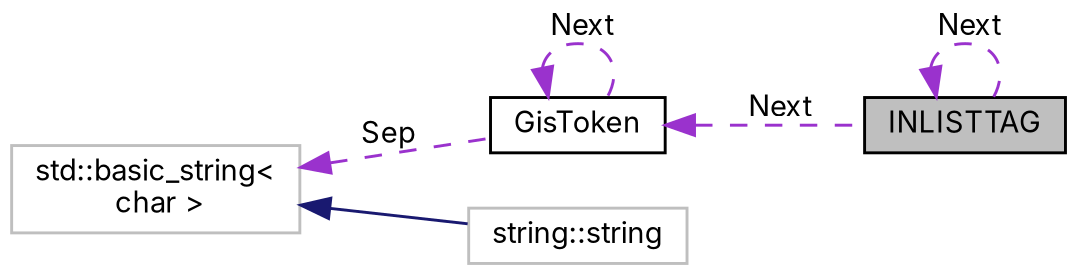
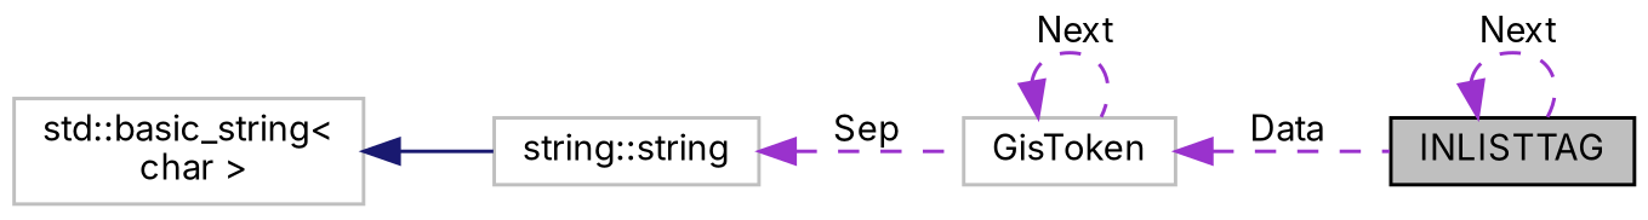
  digraph {
    fontname=Inter
    rankdir=LR
    node [color=black fillcolor=white fontname=Inter fontsize=10 shape=record style=filled]
    edge [color=darkorchid3 dir=back fontname=Inter fontsize=10 labelfontname=Sans labelfontsize=10 style=dashed]
    n1 [fillcolor=grey75 fontcolor=black height=0.2 label=INLISTTAG width=0.4]
-   n2 [height=0.2 label=GisToken width=0.4]
+   n2 [color=grey75 height=0.2 label=GisToken width=0.4]
    n3 [color=grey75 height=0.2 label="string::string" width=0.4]
    n4 [color=grey75 height=0.2 label="std::basic_string\<\l char \>" width=0.4]
    n1 -> n1 [label=" Next"]
-   n2 -> n1 [label=" Next"]
+   n2 -> n1 [label=" Data"]
    n2 -> n2 [label=" Next"]
-   n4 -> n2 [label=" Sep"]
+   n3 -> n2 [label=" Sep"]
    n4 -> n3 [color=midnightblue style=solid]
  }
